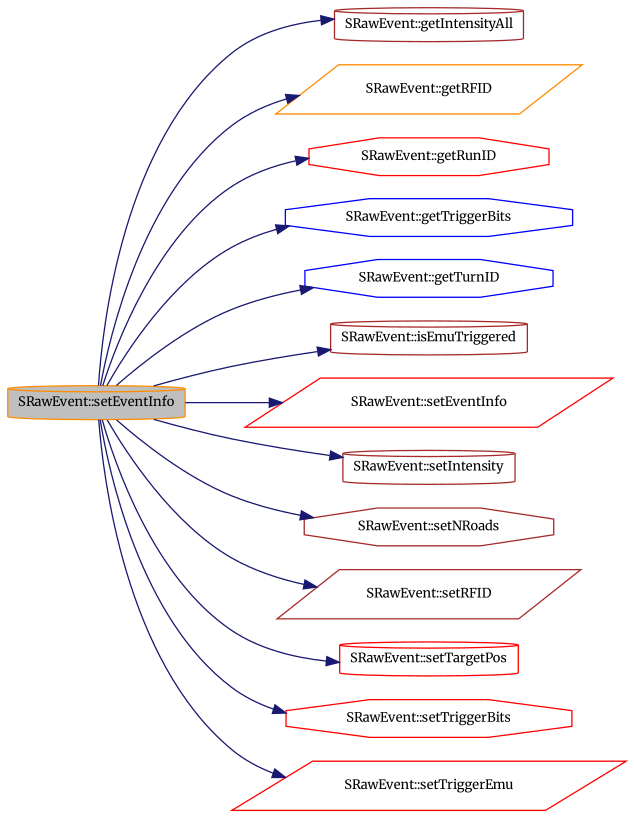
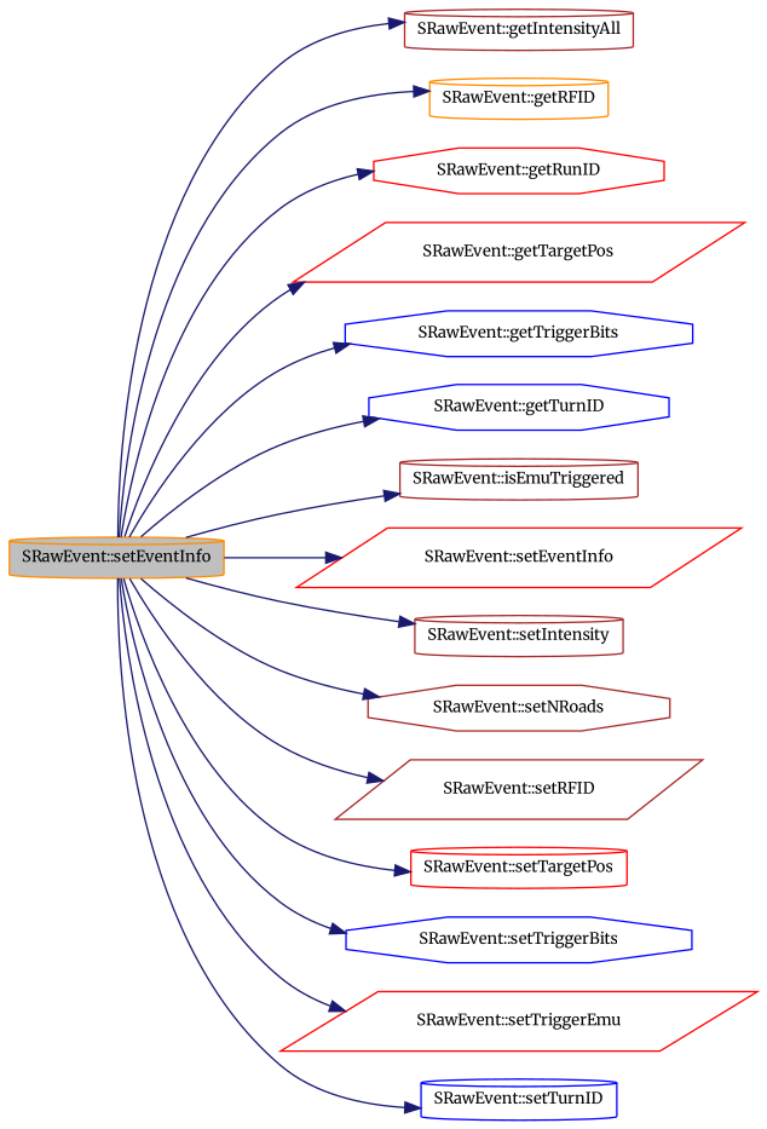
  digraph {
    fontname=Merriweather
    rankdir=LR
    node [color=brown fontname=Merriweather fontsize=10 shape=cylinder]
    edge [color=midnightblue fontname=Merriweather fontsize=10 labelfontname=FreeSans labelfontsize=10 style=solid]
    n1 [color=darkorange fillcolor=grey75 fontcolor=black height=0.2 label="SRawEvent::setEventInfo" style=filled width=0.4]
    n2 [height=0.2 label="SRawEvent::getIntensityAll" width=0.4]
-   n3 [color=darkorange height=0.2 label="SRawEvent::getRFID" shape=parallelogram width=0.4]
+   n3 [color=darkorange height=0.2 label="SRawEvent::getRFID" width=0.4]
    n4 [color=red height=0.2 label="SRawEvent::getRunID" shape=octagon width=0.4]
+   n5 [color=red height=0.2 label="SRawEvent::getTargetPos" shape=parallelogram width=0.4]
    n6 [color=blue height=0.2 label="SRawEvent::getTriggerBits" shape=octagon width=0.4]
    n7 [color=blue height=0.2 label="SRawEvent::getTurnID" shape=octagon width=0.4]
    n8 [height=0.2 label="SRawEvent::isEmuTriggered" width=0.4]
    n9 [color=red height=0.2 label="SRawEvent::setEventInfo" shape=parallelogram width=0.4]
    n10 [height=0.2 label="SRawEvent::setIntensity" width=0.4]
    n11 [height=0.2 label="SRawEvent::setNRoads" shape=octagon width=0.4]
    n12 [height=0.2 label="SRawEvent::setRFID" shape=parallelogram width=0.4]
    n13 [color=red height=0.2 label="SRawEvent::setTargetPos" width=0.4]
-   n14 [color=red height=0.2 label="SRawEvent::setTriggerBits" shape=octagon width=0.4]
+   n14 [color=blue height=0.2 label="SRawEvent::setTriggerBits" shape=octagon width=0.4]
    n15 [color=red height=0.2 label="SRawEvent::setTriggerEmu" shape=parallelogram width=0.4]
+   n16 [color=blue height=0.2 label="SRawEvent::setTurnID" width=0.4]
    n1 -> n2
    n1 -> n3
    n1 -> n4
+   n1 -> n5
    n1 -> n6
    n1 -> n7
    n1 -> n8
    n1 -> n9
    n1 -> n10
    n1 -> n11
    n1 -> n12
    n1 -> n13
    n1 -> n14
    n1 -> n15
+   n1 -> n16
  }
